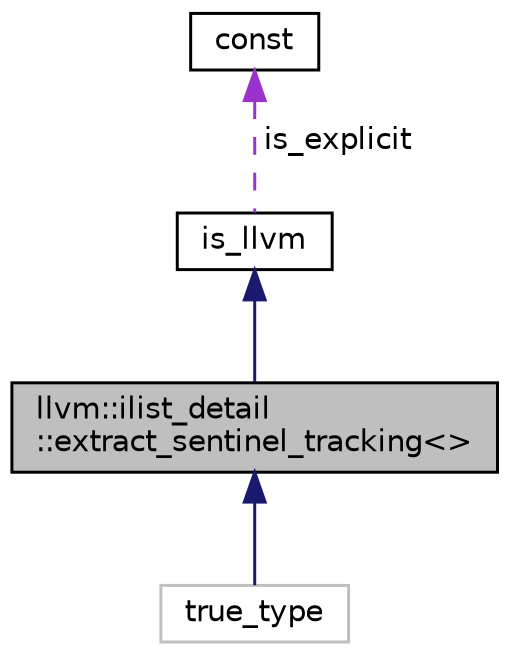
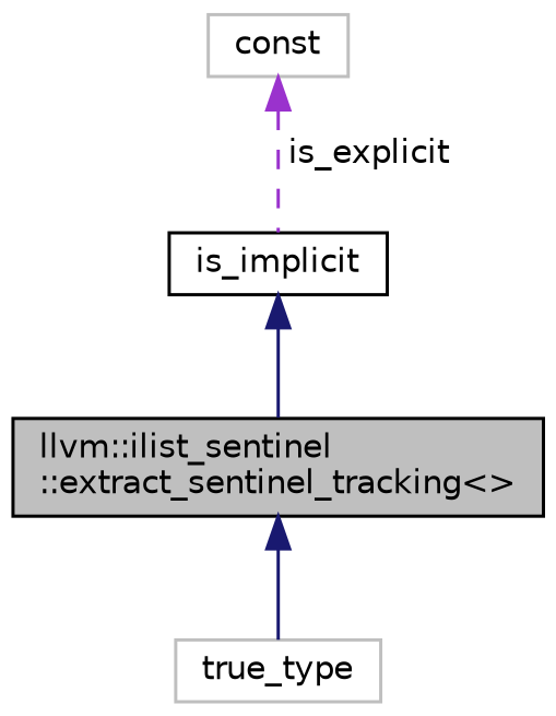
  digraph {
    node [color=black fontname=Helvetica fontsize=10 shape=record]
    edge [color=midnightblue dir=back fontname=Helvetica fontsize=10 labelfontname=Helvetica labelfontsize=10 style=solid]
-   n1 [fillcolor=grey75 fontcolor=black height=0.2 label="llvm::ilist_detail\l::extract_sentinel_tracking\<\>" style=filled width=0.4]
+   n1 [fillcolor=grey75 fontcolor=black height=0.2 label="llvm::ilist_sentinel\l::extract_sentinel_tracking\<\>" style=filled width=0.4]
    n2 [color=grey75 height=0.2 label=true_type width=0.4]
-   n3 [height=0.2 label=is_llvm width=0.4]
-   n4 [height=0.2 label=const width=0.4]
+   n3 [height=0.2 label=is_implicit width=0.4]
+   n4 [color=grey75 height=0.2 label=const width=0.4]
    n1 -> n2
    n3 -> n1
    n4 -> n3 [color=darkorchid3 label=" is_explicit" style=dashed]
  }
